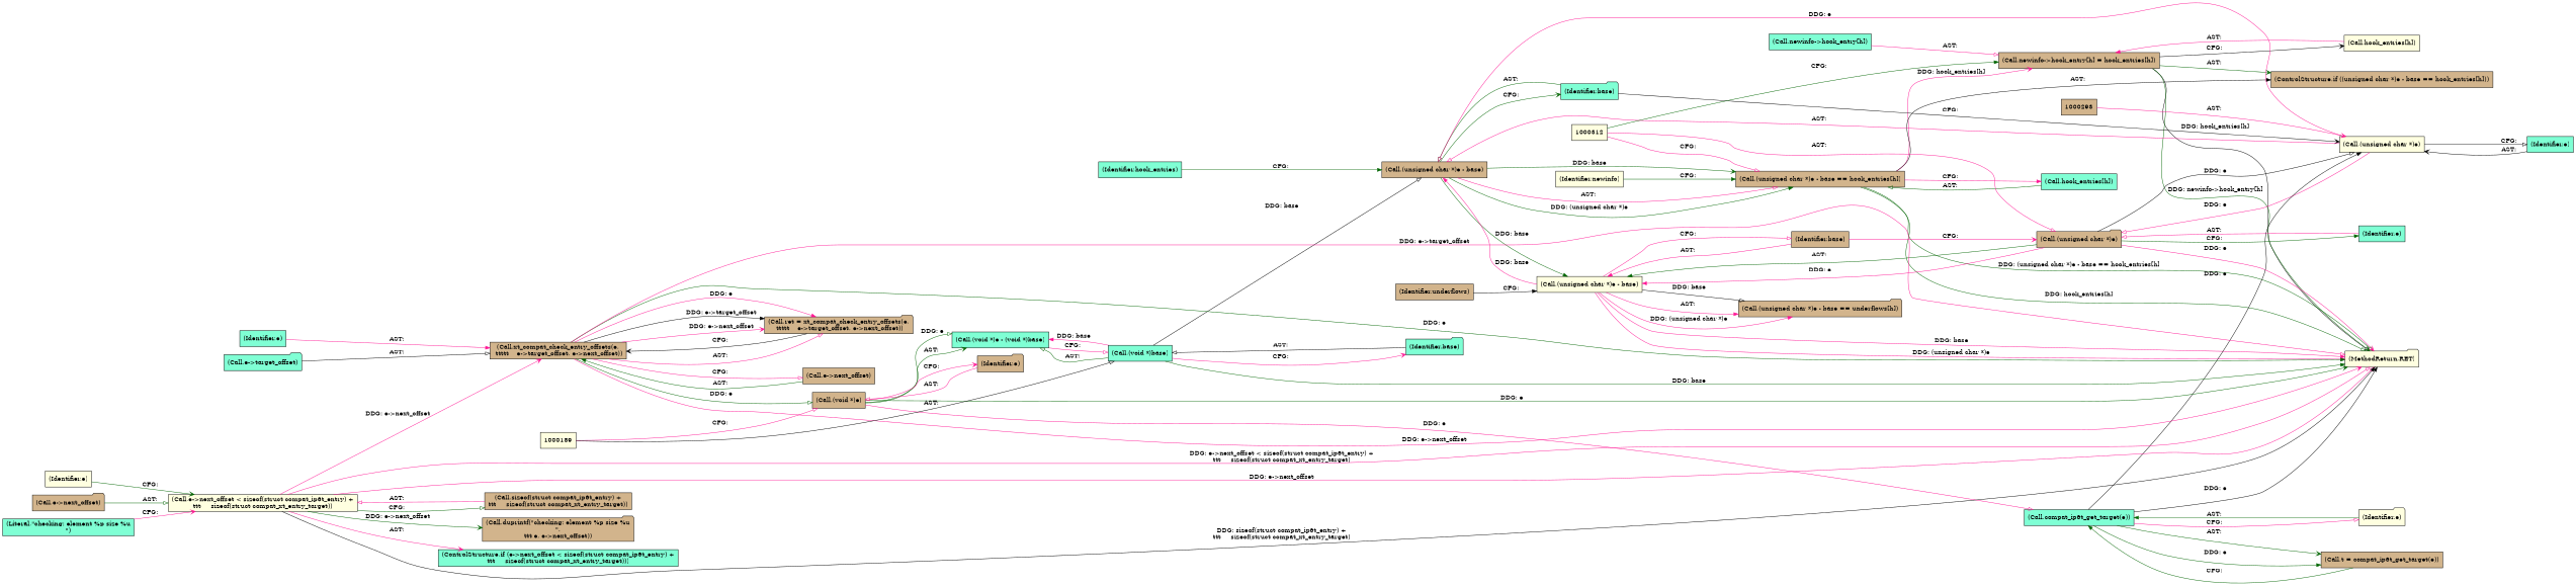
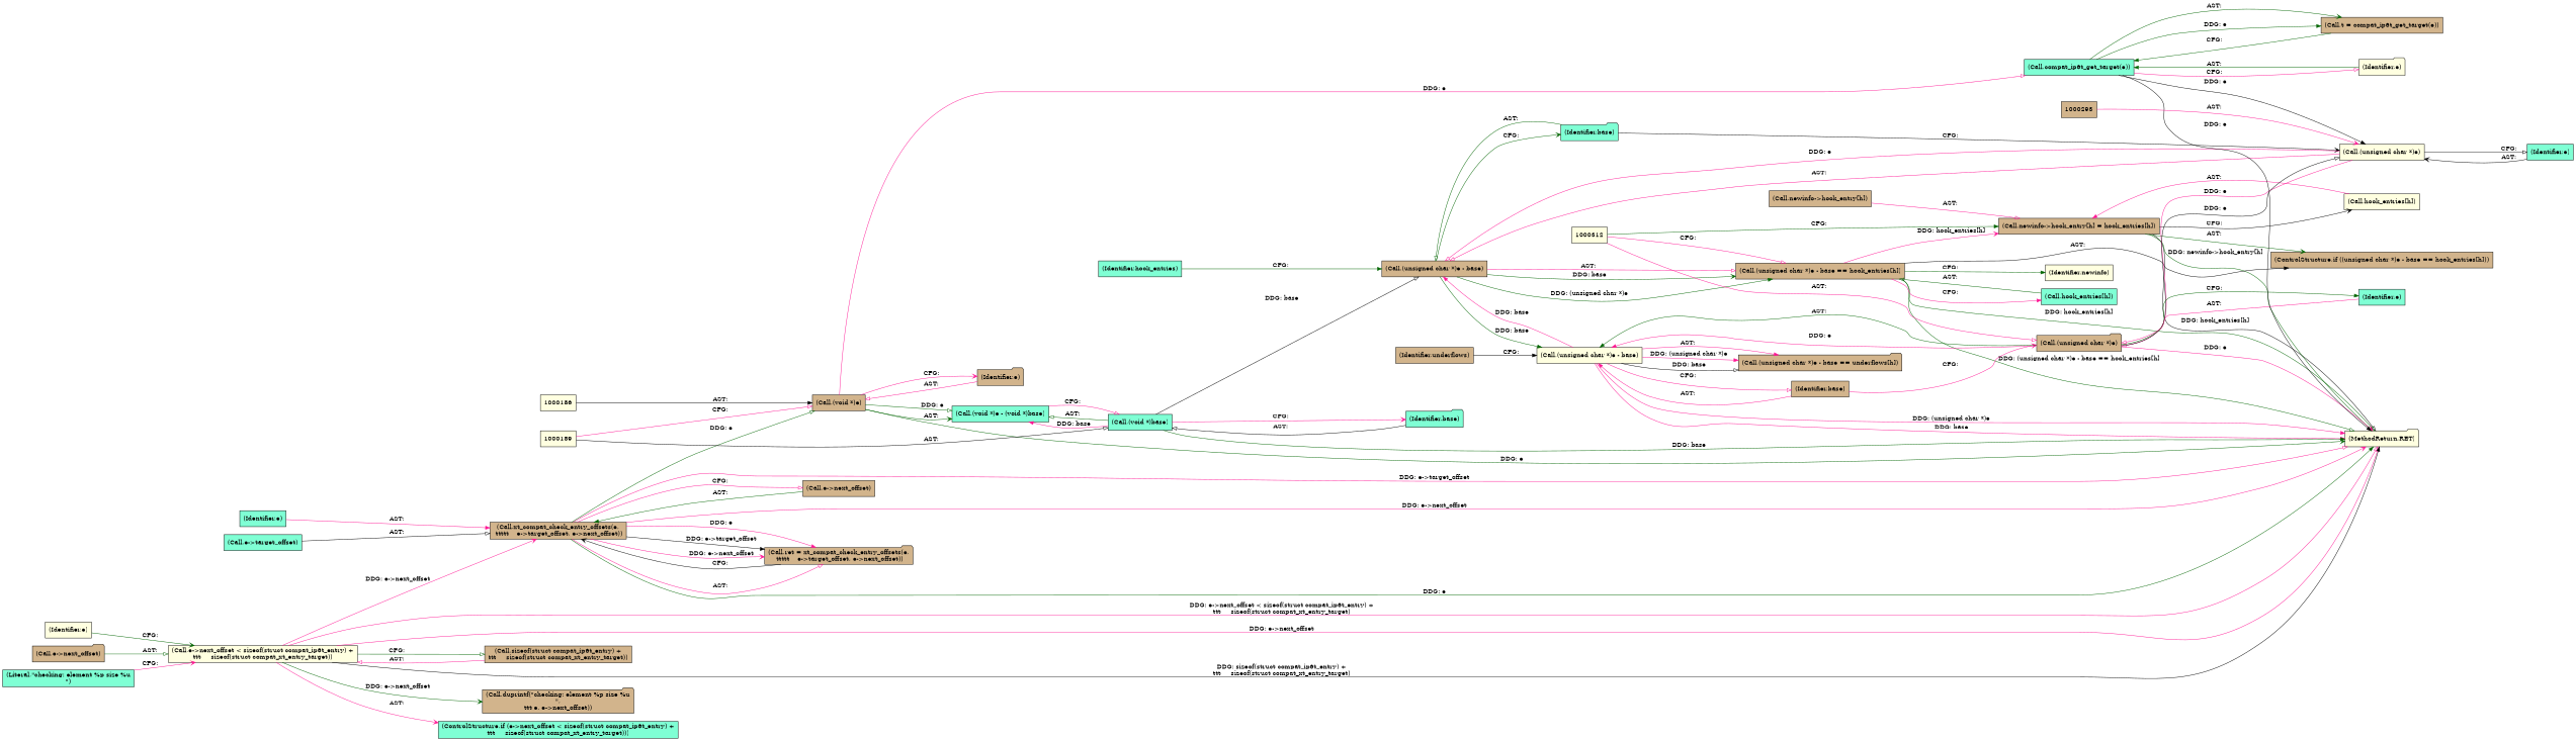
  digraph {
    rankdir=LR
    node [fillcolor=tan shape=box style=filled]
    edge [arrowhead=onormal color=deeppink]
    n1 [label="(Call,newinfo->hook_entry[h] = hook_entries[h])"]
    n2 [fillcolor=lightyellow label="(MethodReturn,RET)" shape=folder]
    n3 [fillcolor=lightyellow label="(Call,hook_entries[h])"]
    n4 [label="(ControlStructure,if ((unsigned char *)e - base == hook_entries[h]))"]
    n5 [label="(Call,(unsigned char *)e - base == hook_entries[h])"]
    n6 [fillcolor=aquamarine label="(Call,hook_entries[h])"]
    n7 [label="(Call,(unsigned char *)e - base)"]
    n8 [fillcolor=lightyellow label="(Call,(unsigned char *)e - base)"]
    n9 [fillcolor=aquamarine label="(Identifier,base)" shape=folder]
    n10 [label="(Identifier,base)"]
    n11 [label="(Call,(unsigned char *)e - base == underflows[h])" shape=folder]
    n12 [fillcolor=lightyellow label="(Call,(unsigned char *)e)"]
    n13 [label="(Call,(unsigned char *)e)" shape=folder]
    n14 [fillcolor=aquamarine label="(Identifier,e)"]
    n15 [fillcolor=aquamarine label="(Identifier,e)"]
    n16 [fillcolor=aquamarine label="(Call,compat_ip6t_get_target(e))"]
    n17 [fillcolor=lightyellow label="(Identifier,e)" shape=folder]
    n18 [label="(Call,t = compat_ip6t_get_target(e))"]
    n19 [label="(Call,(void *)e)"]
    n20 [fillcolor=aquamarine label="(Call,(void *)e - (void *)base)"]
    n21 [label="(Identifier,e)" shape=folder]
    n22 [fillcolor=aquamarine label="(Call,(void *)base)"]
    n23 [label="(Call,xt_compat_check_entry_offsets(e,\n \t\t\t\t\t    e->target_offset, e->next_offset))"]
    n24 [label="(Call,e->next_offset)"]
    n25 [label="(Call,ret = xt_compat_check_entry_offsets(e,\n \t\t\t\t\t    e->target_offset, e->next_offset))" shape=folder]
    n26 [fillcolor=lightyellow label="(Call,e->next_offset < sizeof(struct compat_ip6t_entry) +\n\t\t\t     sizeof(struct compat_xt_entry_target))"]
    n27 [label="(Call,duprintf(\"checking: element %p size %u\n\",\n\t\t\t e, e->next_offset))" shape=folder]
    n28 [label="(Call,sizeof(struct compat_ip6t_entry) +\n\t\t\t     sizeof(struct compat_xt_entry_target))"]
    n29 [fillcolor=aquamarine label="(ControlStructure,if (e->next_offset < sizeof(struct compat_ip6t_entry) +\n\t\t\t     sizeof(struct compat_xt_entry_target)))"]
    n30 [fillcolor=aquamarine label="(Identifier,base)" shape=folder]
    n31 [fillcolor=lightyellow label="(Identifier,e)"]
    n32 [label="(Identifier,underflows)"]
-   n33 [fillcolor=aquamarine label="(Call,newinfo->hook_entry[h])"]
+   n33 [label="(Call,newinfo->hook_entry[h])"]
    n34 [fillcolor=aquamarine label="(Identifier,e)"]
-   n35 [fillcolor=aquamarine label="(Call,e->target_offset)" shape=folder]
+   n35 [fillcolor=aquamarine label="(Call,e->target_offset)"]
    n36 [label="(Call,e->next_offset)" shape=folder]
    n37 [fillcolor=aquamarine label="(Identifier,hook_entries)"]
    n38 [fillcolor=aquamarine label="(Literal,\"checking: element %p size %u\n\")"]
    n39 [fillcolor=lightyellow label="(Identifier,newinfo)"]
    1000312 [fillcolor=lightyellow]
    1000293
+   1000186 [fillcolor=lightyellow]
    1000189 [fillcolor=lightyellow]
    n1 -> n2 [color=black label="DDG: hook_entries[h]"]
    n1 -> n2 [arrowhead=vee color=darkgreen label="DDG: newinfo->hook_entry[h]"]
    n1 -> n3 [arrowhead=vee color=black label="CFG: "]
    n1 -> n4 [arrowhead=vee color=darkgreen label="AST: "]
    n3 -> n1 [arrowhead=normal label="AST: "]
    n5 -> n1 [arrowhead=vee label="DDG: hook_entries[h]"]
    n5 -> n2 [color=darkgreen label="DDG: (unsigned char *)e - base == hook_entries[h]"]
    n5 -> n2 [color=darkgreen label="DDG: hook_entries[h]"]
    n5 -> n4 [arrowhead=normal color=black label="AST: "]
    n5 -> n6 [arrowhead=normal label="CFG: "]
    n6 -> n5 [color=darkgreen label="AST: "]
    n7 -> n5 [label="AST: "]
    n7 -> n5 [arrowhead=normal color=darkgreen label="DDG: (unsigned char *)e"]
    n7 -> n5 [arrowhead=vee color=darkgreen label="DDG: base"]
    n7 -> n8 [arrowhead=normal color=darkgreen label="DDG: base"]
    n7 -> n9 [arrowhead=vee color=darkgreen label="CFG: "]
    n8 -> n2 [arrowhead=normal label="DDG: (unsigned char *)e"]
    n8 -> n2 [arrowhead=normal label="DDG: base"]
    n8 -> n7 [arrowhead=normal label="DDG: base"]
    n8 -> n10 [label="CFG: "]
    n8 -> n11 [arrowhead=normal label="AST: "]
    n8 -> n11 [arrowhead=normal label="DDG: (unsigned char *)e"]
    n8 -> n11 [color=black label="DDG: base"]
    n9 -> n7 [color=darkgreen label="AST: "]
    n9 -> n12 [arrowhead=vee color=black label="CFG: "]
    n10 -> n8 [arrowhead=normal label="AST: "]
    n10 -> n13 [arrowhead=vee label="CFG: "]
    n12 -> n7 [label="AST: "]
    n12 -> n7 [label="DDG: e"]
    n12 -> n13 [label="DDG: e"]
    n12 -> n14 [color=black label="CFG: "]
    n13 -> n2 [arrowhead=vee label="DDG: e"]
    n13 -> n8 [arrowhead=normal color=darkgreen label="AST: "]
    n13 -> n8 [arrowhead=normal label="DDG: e"]
    n13 -> n12 [color=black label="DDG: e"]
    n13 -> n15 [arrowhead=normal color=darkgreen label="CFG: "]
    n14 -> n12 [arrowhead=vee color=black label="AST: "]
    n15 -> n13 [label="AST: "]
    n16 -> n2 [arrowhead=normal color=black label="DDG: e"]
    n16 -> n12 [arrowhead=normal color=black label="DDG: e"]
    n16 -> n17 [label="CFG: "]
    n16 -> n18 [arrowhead=vee color=darkgreen label="AST: "]
    n16 -> n18 [arrowhead=normal color=darkgreen label="DDG: e"]
    n17 -> n16 [arrowhead=normal color=darkgreen label="AST: "]
    n18 -> n16 [arrowhead=normal color=darkgreen label="CFG: "]
    n19 -> n2 [arrowhead=vee color=darkgreen label="DDG: e"]
    n19 -> n16 [label="DDG: e"]
    n19 -> n20 [arrowhead=vee color=darkgreen label="AST: "]
    n19 -> n20 [color=darkgreen label="DDG: e"]
    n19 -> n21 [arrowhead=vee label="CFG: "]
    n20 -> n22 [label="CFG: "]
    n21 -> n19 [label="AST: "]
    n22 -> n2 [arrowhead=normal color=darkgreen label="DDG: base"]
    n22 -> n7 [color=black label="DDG: base"]
    n22 -> n20 [color=darkgreen label="AST: "]
    n22 -> n20 [arrowhead=normal label="DDG: base"]
    n22 -> n30 [arrowhead=vee label="CFG: "]
    n23 -> n2 [arrowhead=normal color=darkgreen label="DDG: e"]
    n23 -> n2 [arrowhead=vee label="DDG: e->next_offset"]
    n23 -> n2 [label="DDG: e->target_offset"]
    n23 -> n19 [color=darkgreen label="DDG: e"]
    n23 -> n24 [label="CFG: "]
    n23 -> n25 [label="AST: "]
    n23 -> n25 [arrowhead=normal label="DDG: e"]
    n23 -> n25 [arrowhead=normal color=black label="DDG: e->target_offset"]
    n23 -> n25 [arrowhead=vee label="DDG: e->next_offset"]
    n24 -> n23 [arrowhead=normal color=darkgreen label="AST: "]
    n25 -> n23 [arrowhead=vee color=black label="CFG: "]
    n26 -> n2 [label="DDG: e->next_offset < sizeof(struct compat_ip6t_entry) +\n\t\t\t     sizeof(struct compat_xt_entry_target)"]
    n26 -> n2 [label="DDG: e->next_offset"]
    n26 -> n2 [arrowhead=normal color=black label="DDG: sizeof(struct compat_ip6t_entry) +\n\t\t\t     sizeof(struct compat_xt_entry_target)"]
    n26 -> n23 [arrowhead=vee label="DDG: e->next_offset"]
    n26 -> n27 [arrowhead=vee color=darkgreen label="DDG: e->next_offset"]
    n26 -> n28 [color=darkgreen label="CFG: "]
    n26 -> n29 [arrowhead=vee label="AST: "]
    n28 -> n26 [label="AST: "]
    n30 -> n22 [color=black label="AST: "]
    n31 -> n26 [arrowhead=vee color=darkgreen label="CFG: "]
    n32 -> n8 [arrowhead=normal color=black label="CFG: "]
    n33 -> n1 [label="AST: "]
    n34 -> n23 [arrowhead=normal label="AST: "]
    n35 -> n23 [color=black label="AST: "]
    n36 -> n26 [color=darkgreen label="AST: "]
    n37 -> n7 [arrowhead=normal color=darkgreen label="CFG: "]
    n38 -> n26 [arrowhead=vee label="CFG: "]
-   n39 -> n5 [arrowhead=normal color=darkgreen label="CFG: "]
+   n5 -> n39 [arrowhead=normal color=darkgreen label="CFG: "]
    1000312 -> n1 [arrowhead=normal color=darkgreen label="CFG: "]
    1000312 -> n5 [label="CFG: "]
    1000312 -> n13 [label="AST: "]
    1000293 -> n12 [arrowhead=vee label="AST: "]
+   1000186 -> n19 [arrowhead=normal color=black label="AST: "]
    1000189 -> n19 [label="CFG: "]
    1000189 -> n22 [color=black label="AST: "]
  }
